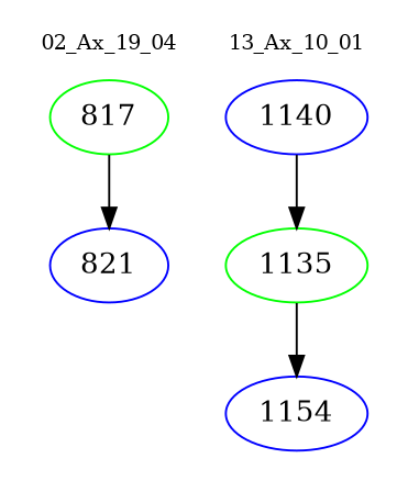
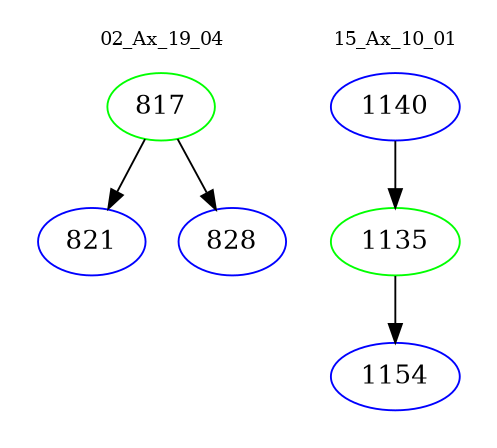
  digraph {
    node [color=blue]
    edge [color=black]
    n1 [label=821]
    n2 [color=green label=817]
+   n3 [label=828]
    n4 [label=1140]
    n5 [color=green label=1135]
    n6 [label=1154]
    subgraph cluster_1 {
      color=white
      fontsize=10
      label="02_Ax_19_04"
      n1
      n2
+     n3
    }
    subgraph cluster_2 {
      color=white
      fontsize=10
-     label="13_Ax_10_01"
+     label="15_Ax_10_01"
      n4
      n5
      n6
    }
    n2 -> n1
+   n2 -> n3
    n4 -> n5
    n5 -> n6
  }
